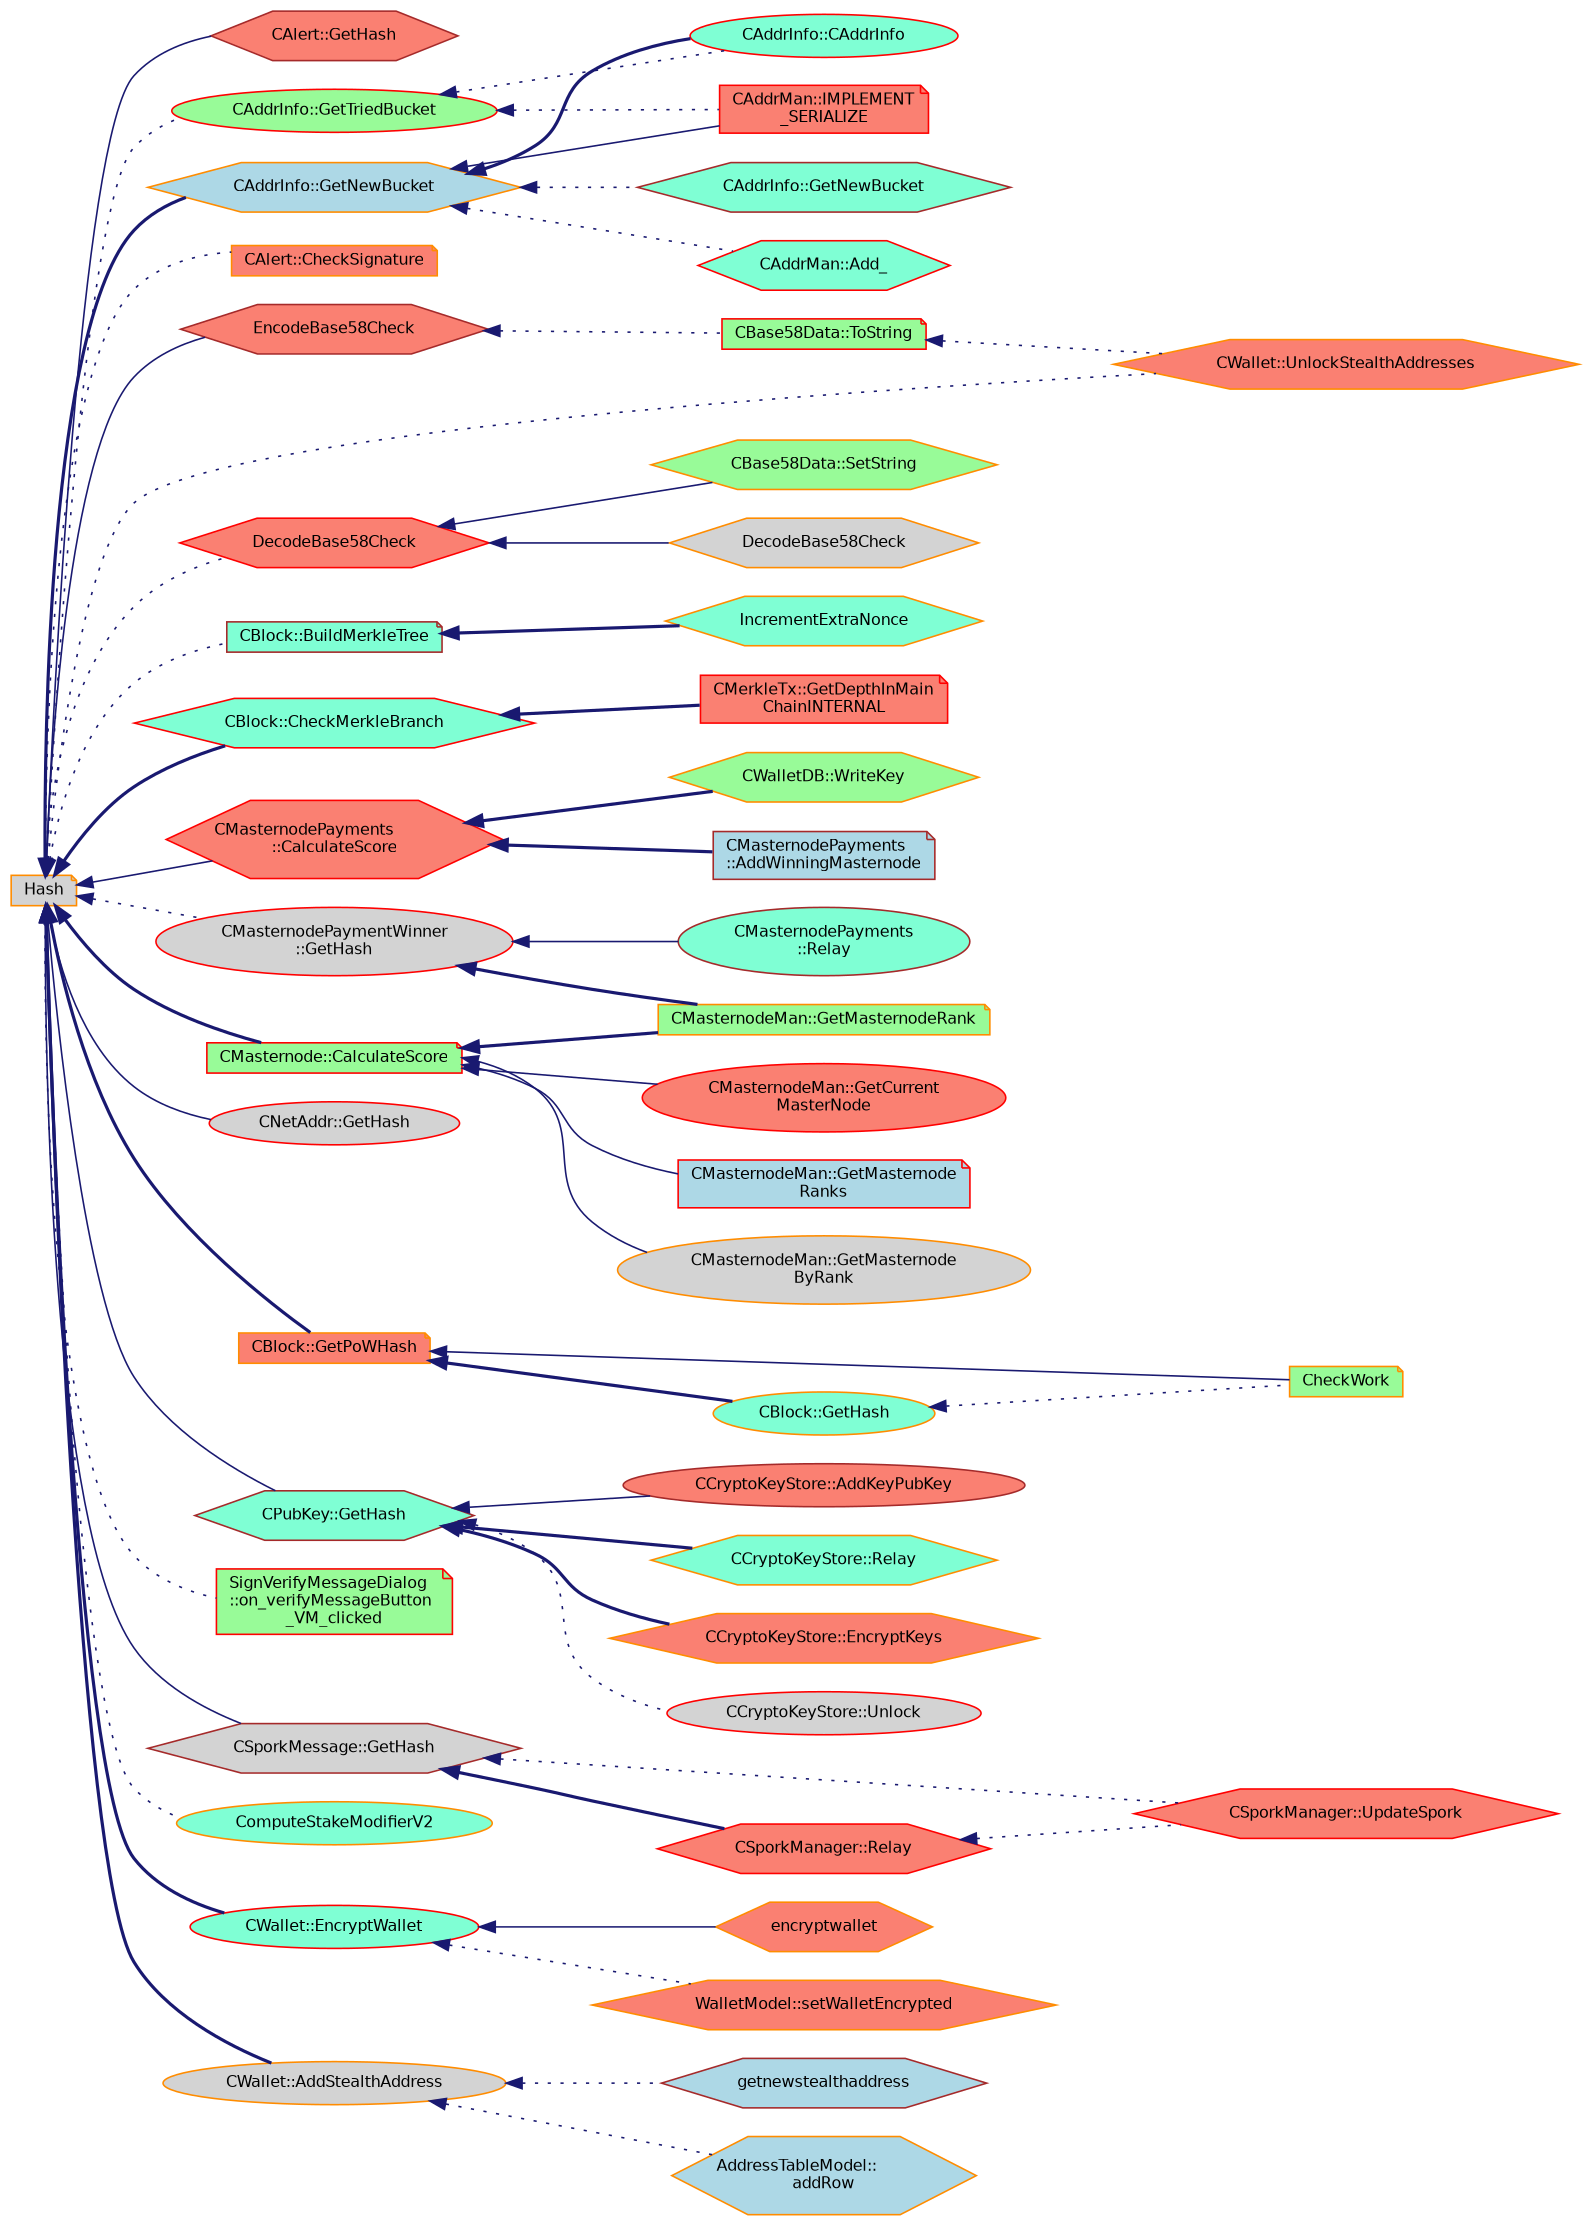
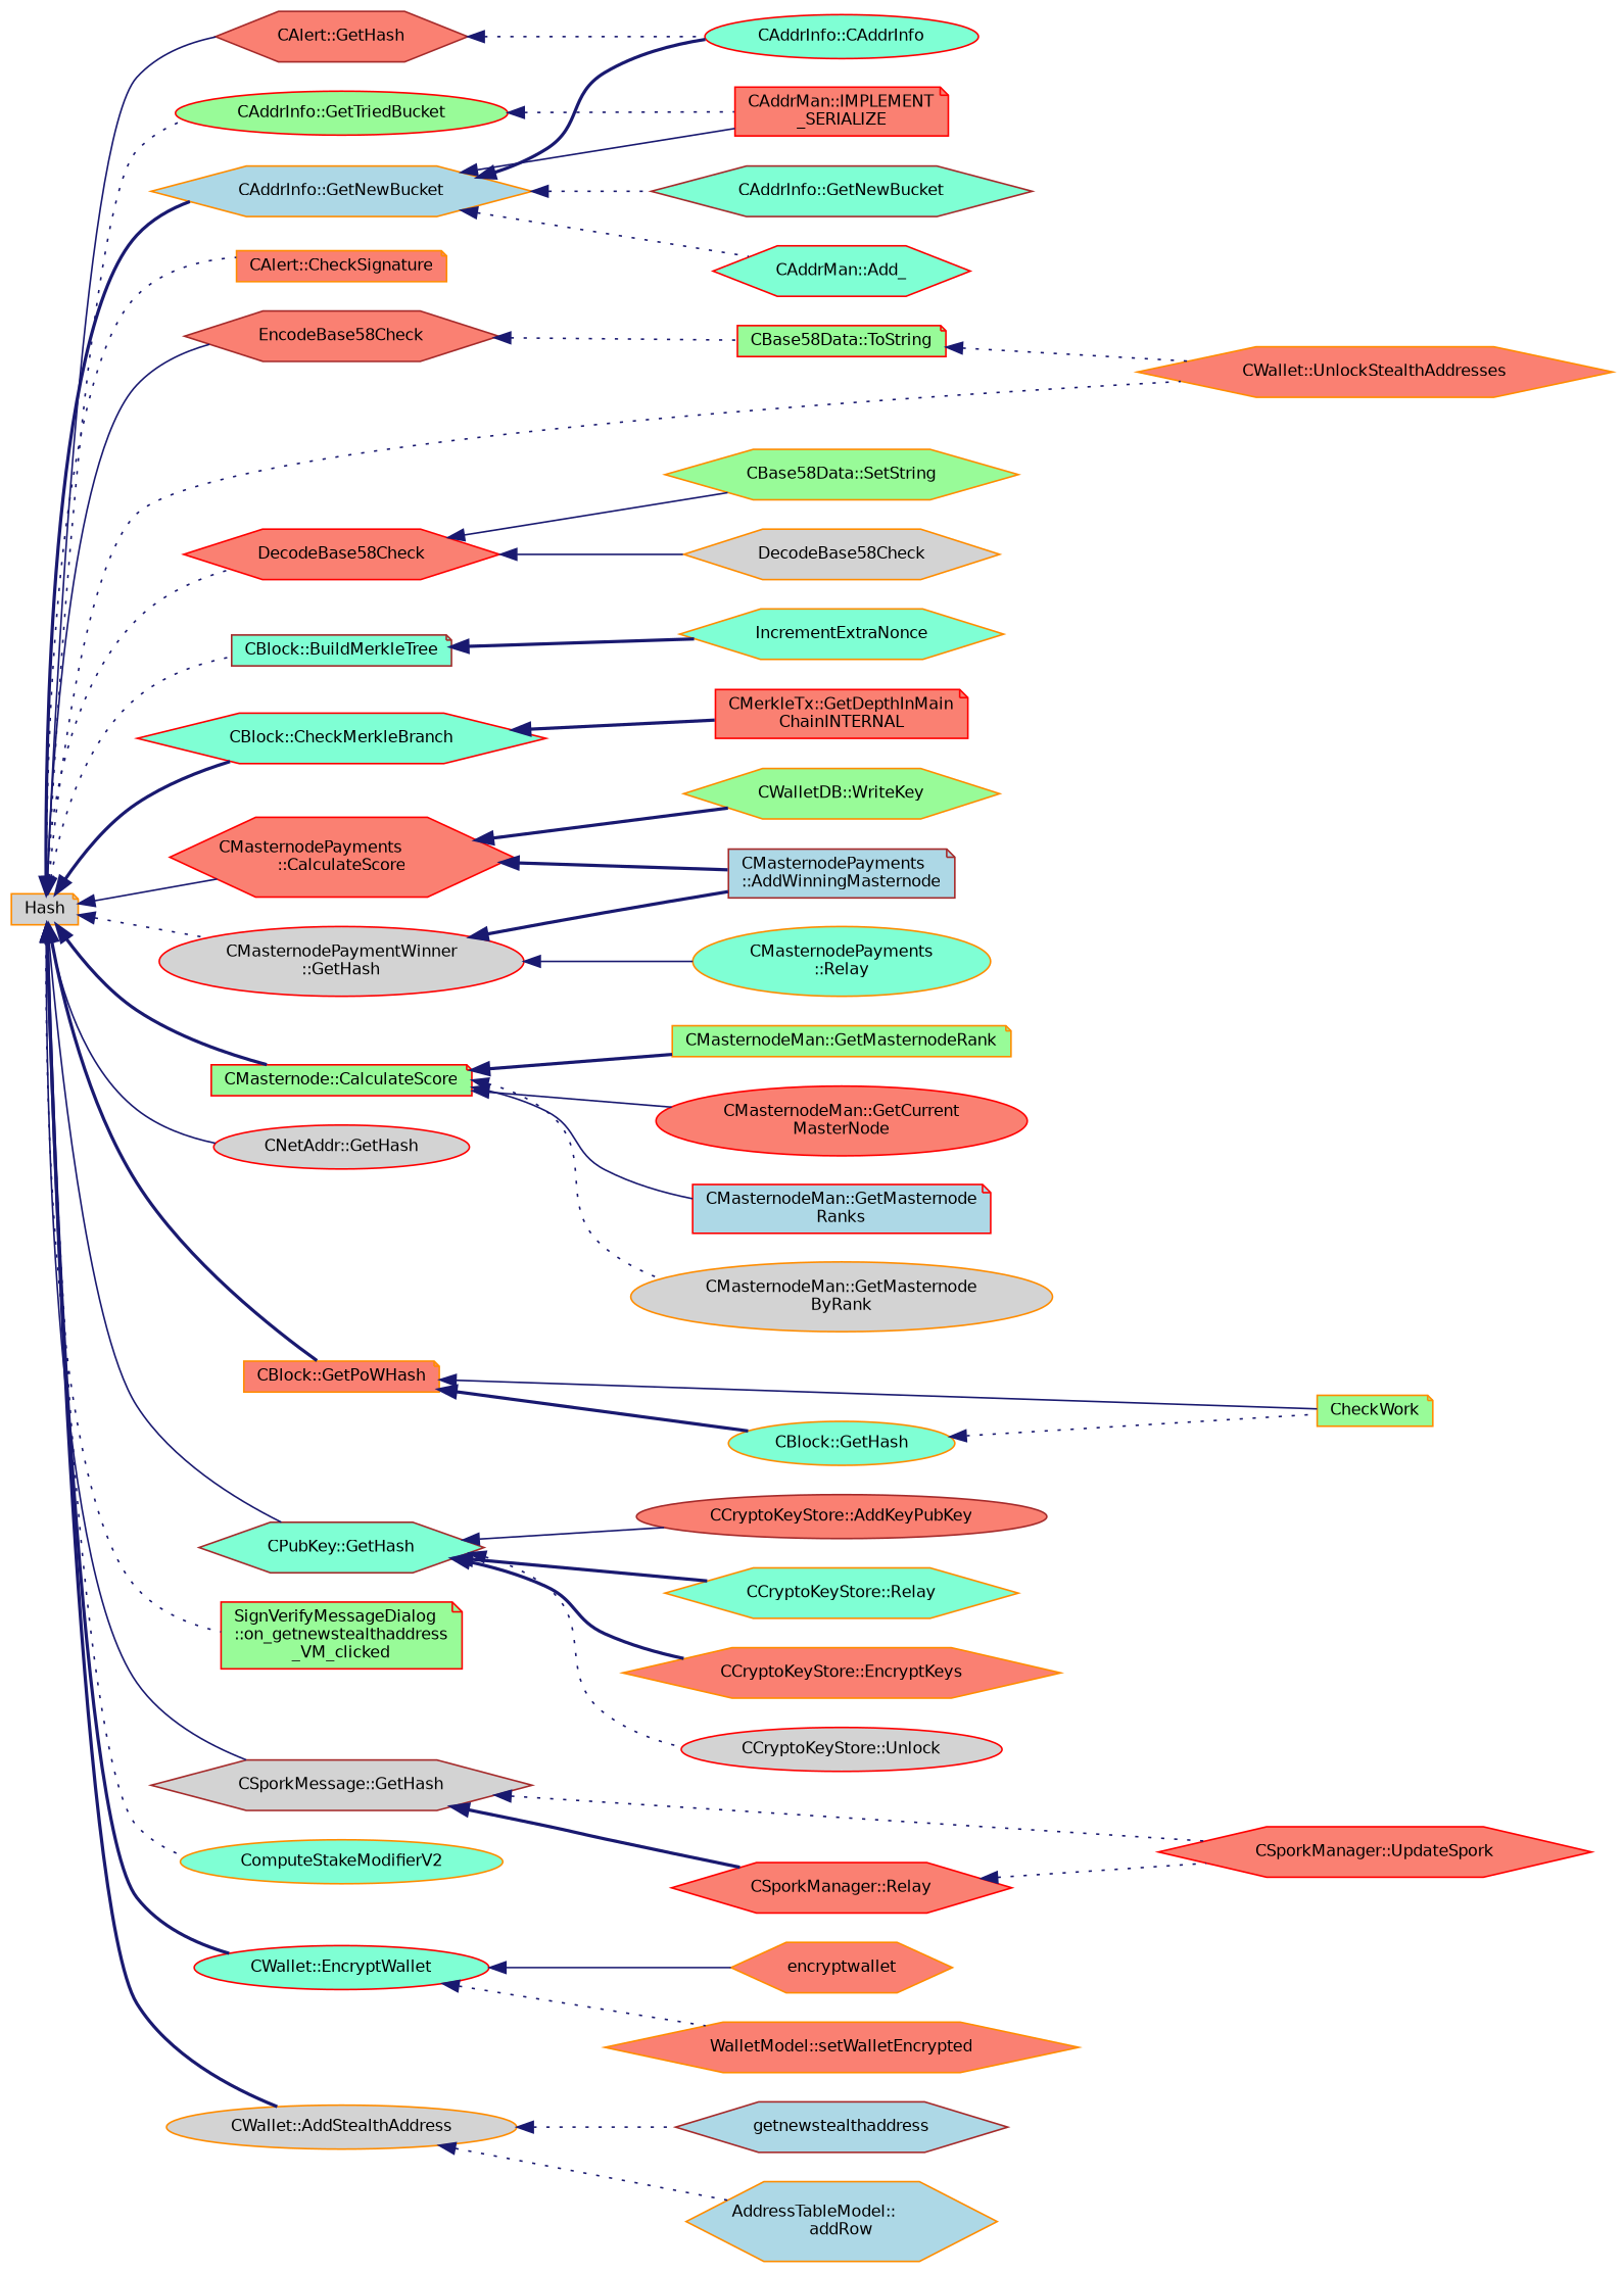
  digraph {
    rankdir=LR
    node [color=darkorange fillcolor=salmon fontname=Helvetica fontsize=10 shape=hexagon style=filled]
    edge [color=midnightblue dir=back fontname=Helvetica fontsize=10 labelfontname=Helvetica labelfontsize=10 style=dotted]
    n1 [fillcolor=lightgrey fontcolor=black height=0.2 label=Hash shape=note width=0.4]
    n2 [color=red fillcolor=palegreen height=0.2 label="CAddrInfo::GetTriedBucket" shape=ellipse width=0.4]
    n3 [fillcolor=lightblue height=0.2 label="CAddrInfo::GetNewBucket" width=0.4]
    n4 [color=brown height=0.2 label="CAlert::GetHash" width=0.4]
    n5 [height=0.2 label="CAlert::CheckSignature" shape=note width=0.4]
    n6 [color=brown height=0.2 label=EncodeBase58Check width=0.4]
    n7 [height=0.2 label="CWallet::UnlockStealthAddresses" width=0.4]
    n8 [color=red height=0.2 label=DecodeBase58Check width=0.4]
    n9 [color=brown fillcolor=aquamarine height=0.2 label="CBlock::BuildMerkleTree" shape=note width=0.4]
    n10 [color=red fillcolor=aquamarine height=0.2 label="CBlock::CheckMerkleBranch" width=0.4]
    n11 [color=red height=0.2 label="CMasternodePayments\l::CalculateScore" width=0.4]
    n12 [color=red fillcolor=lightgrey height=0.2 label="CMasternodePaymentWinner\l::GetHash" shape=ellipse width=0.4]
    n13 [color=red fillcolor=palegreen height=0.2 label="CMasternode::CalculateScore" shape=note width=0.4]
    n14 [color=red fillcolor=lightgrey height=0.2 label="CNetAddr::GetHash" shape=ellipse width=0.4]
    n15 [height=0.2 label="CBlock::GetPoWHash" shape=note width=0.4]
    n16 [color=brown fillcolor=aquamarine height=0.2 label="CPubKey::GetHash" width=0.4]
-   n17 [color=red fillcolor=palegreen height=0.2 label="SignVerifyMessageDialog\l::on_verifyMessageButton\l_VM_clicked" shape=note width=0.4]
+   n17 [color=red fillcolor=palegreen height=0.2 label="SignVerifyMessageDialog\l::on_getnewstealthaddress\l_VM_clicked" shape=note width=0.4]
    n18 [color=brown fillcolor=lightgrey height=0.2 label="CSporkMessage::GetHash" width=0.4]
    n19 [fillcolor=aquamarine height=0.2 label=ComputeStakeModifierV2 shape=ellipse width=0.4]
    n20 [color=red fillcolor=aquamarine height=0.2 label="CWallet::EncryptWallet" shape=ellipse width=0.4]
    n21 [fillcolor=lightgrey height=0.2 label="CWallet::AddStealthAddress" shape=ellipse width=0.4]
    n22 [color=red fillcolor=aquamarine height=0.2 label="CAddrInfo::CAddrInfo" shape=ellipse width=0.4]
    n23 [color=red height=0.2 label="CAddrMan::IMPLEMENT\l_SERIALIZE" shape=note width=0.4]
    n24 [color=red fillcolor=aquamarine height=0.2 label="CAddrMan::Add_" width=0.4]
    n25 [color=brown fillcolor=aquamarine height=0.2 label="CAddrInfo::GetNewBucket" width=0.4]
    n26 [color=red fillcolor=palegreen height=0.2 label="CBase58Data::ToString" shape=note width=0.4]
    n27 [fillcolor=lightgrey height=0.2 label=DecodeBase58Check width=0.4]
    n28 [fillcolor=palegreen height=0.2 label="CBase58Data::SetString" width=0.4]
    n29 [fillcolor=aquamarine height=0.2 label=IncrementExtraNonce width=0.4]
    n30 [color=red height=0.2 label="CMerkleTx::GetDepthInMain\lChainINTERNAL" shape=note width=0.4]
    n31 [fillcolor=palegreen height=0.2 label="CWalletDB::WriteKey" width=0.4]
    n32 [color=brown fillcolor=lightblue height=0.2 label="CMasternodePayments\l::AddWinningMasternode" shape=note width=0.4]
-   n33 [color=brown fillcolor=aquamarine height=0.2 label="CMasternodePayments\l::Relay" shape=ellipse width=0.4]
+   n33 [fillcolor=aquamarine height=0.2 label="CMasternodePayments\l::Relay" shape=ellipse width=0.4]
    n34 [color=red height=0.2 label="CMasternodeMan::GetCurrent\lMasterNode" shape=ellipse width=0.4]
    n35 [fillcolor=palegreen height=0.2 label="CMasternodeMan::GetMasternodeRank" shape=note width=0.4]
    n36 [color=red fillcolor=lightblue height=0.2 label="CMasternodeMan::GetMasternode\lRanks" shape=note width=0.4]
    n37 [fillcolor=lightgrey height=0.2 label="CMasternodeMan::GetMasternode\lByRank" shape=ellipse width=0.4]
    n38 [fillcolor=palegreen height=0.2 label=CheckWork shape=note width=0.4]
    n39 [fillcolor=aquamarine height=0.2 label="CBlock::GetHash" shape=ellipse width=0.4]
    n40 [color=red fillcolor=lightgrey height=0.2 label="CCryptoKeyStore::Unlock" shape=ellipse width=0.4]
    n41 [color=brown height=0.2 label="CCryptoKeyStore::AddKeyPubKey" shape=ellipse width=0.4]
    n42 [fillcolor=aquamarine height=0.2 label="CCryptoKeyStore::Relay" width=0.4]
    n43 [height=0.2 label="CCryptoKeyStore::EncryptKeys" width=0.4]
    n44 [color=red height=0.2 label="CSporkManager::UpdateSpork" width=0.4]
    n45 [color=red height=0.2 label="CSporkManager::Relay" width=0.4]
    n46 [height=0.2 label="WalletModel::setWalletEncrypted" width=0.4]
    n47 [height=0.2 label=encryptwallet width=0.4]
    n48 [fillcolor=lightblue height=0.2 label="AddressTableModel::\laddRow" width=0.4]
    n49 [color=brown fillcolor=lightblue height=0.2 label=getnewstealthaddress width=0.4]
    n1 -> n2
    n1 -> n3 [style=bold]
    n1 -> n4 [style=solid]
    n1 -> n5
    n1 -> n6 [style=solid]
    n1 -> n7
    n1 -> n8
    n1 -> n9
    n1 -> n10 [style=bold]
    n1 -> n11 [style=solid]
    n1 -> n12
    n1 -> n13 [style=bold]
    n1 -> n14 [style=solid]
    n1 -> n15 [style=bold]
    n1 -> n16 [style=solid]
    n1 -> n17
    n1 -> n18 [style=solid]
    n1 -> n19
    n1 -> n20 [style=bold]
    n1 -> n21 [style=bold]
-   n2 -> n22
+   n4 -> n22
    n2 -> n23
    n3 -> n22 [style=bold]
    n3 -> n23 [style=solid]
    n3 -> n24
    n3 -> n25
    n6 -> n26
    n8 -> n27 [style=solid]
    n8 -> n28 [style=solid]
    n9 -> n29 [style=bold]
    n10 -> n30 [style=bold]
    n11 -> n31 [style=bold]
    n11 -> n32 [style=bold]
-   n12 -> n35 [style=bold]
+   n12 -> n32 [style=bold]
    n12 -> n33 [style=solid]
    n13 -> n34 [style=solid]
    n13 -> n35 [style=bold]
    n13 -> n36 [style=solid]
-   n13 -> n37 [style=solid]
+   n13 -> n37
    n15 -> n38 [style=solid]
    n15 -> n39 [style=bold]
    n16 -> n40
    n16 -> n41 [style=solid]
    n16 -> n42 [style=bold]
    n16 -> n43 [style=bold]
    n18 -> n44
    n18 -> n45 [style=bold]
    n20 -> n46
    n20 -> n47 [style=solid]
    n21 -> n48
    n21 -> n49
    n26 -> n7
    n39 -> n38
    n45 -> n44
  }
